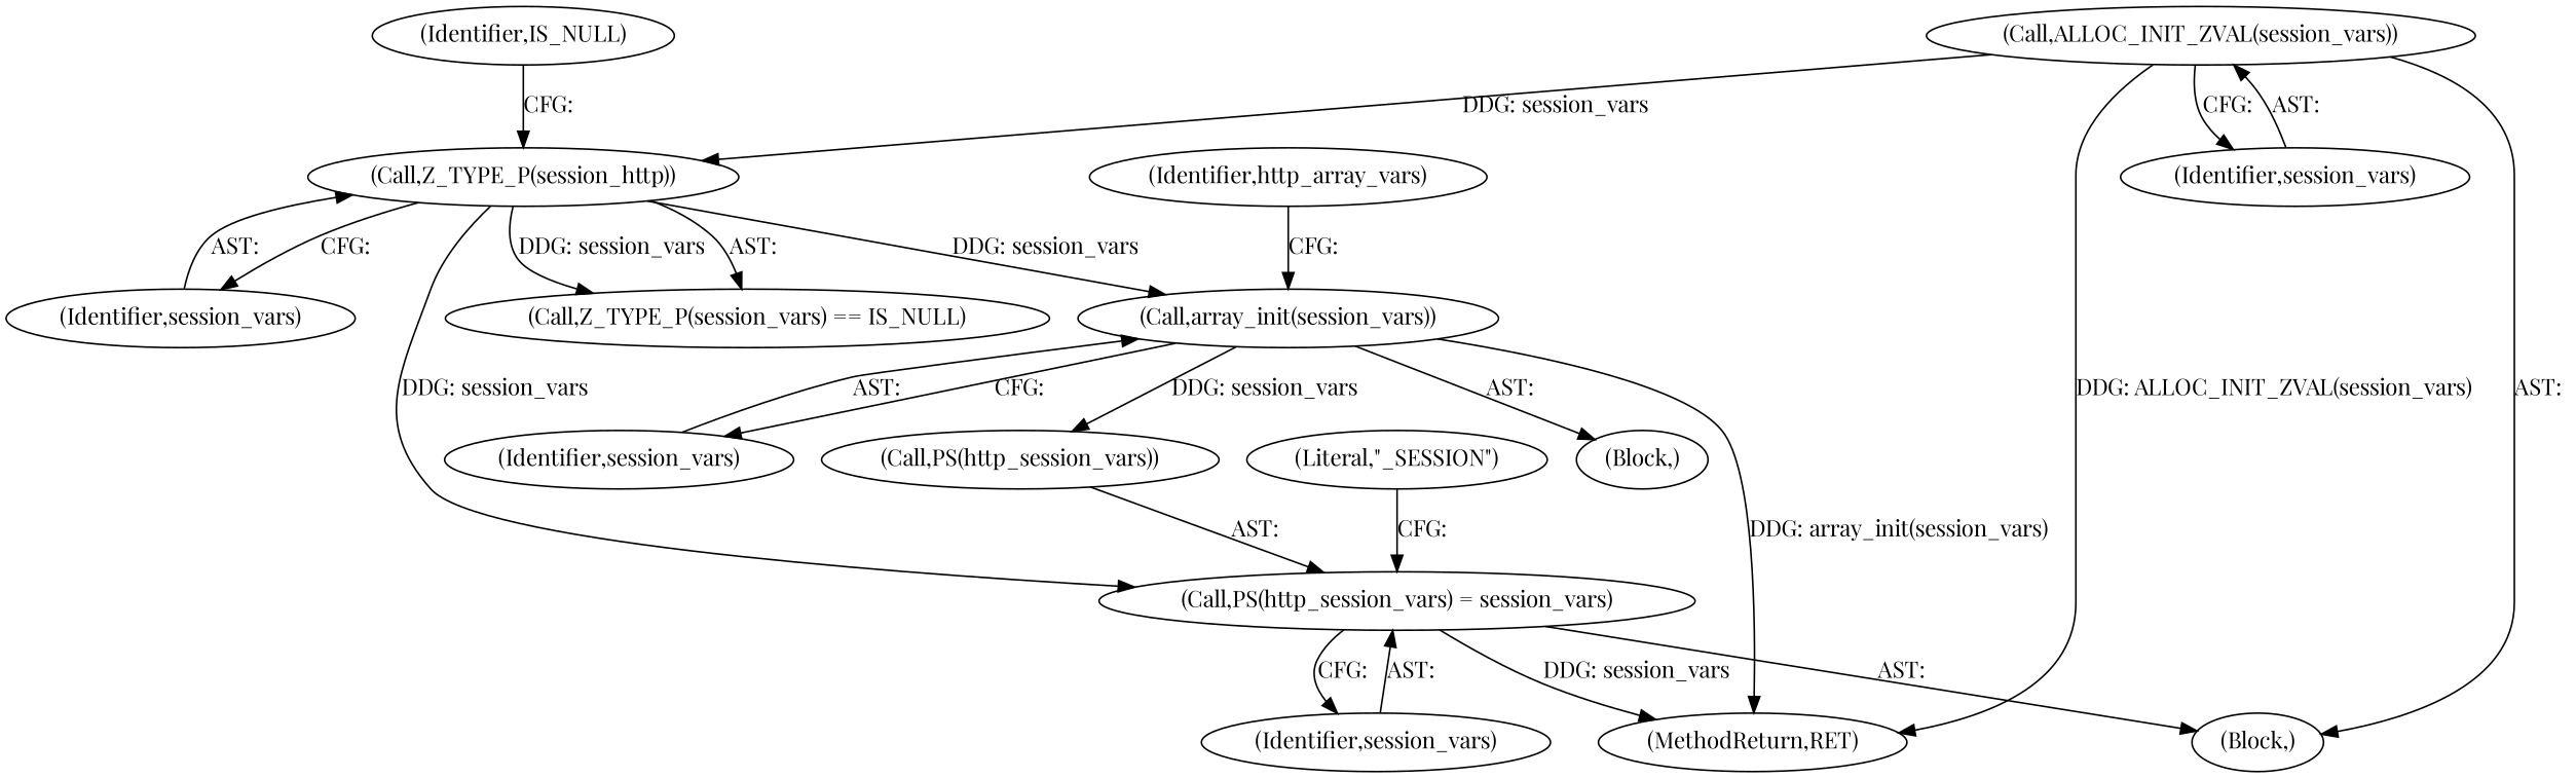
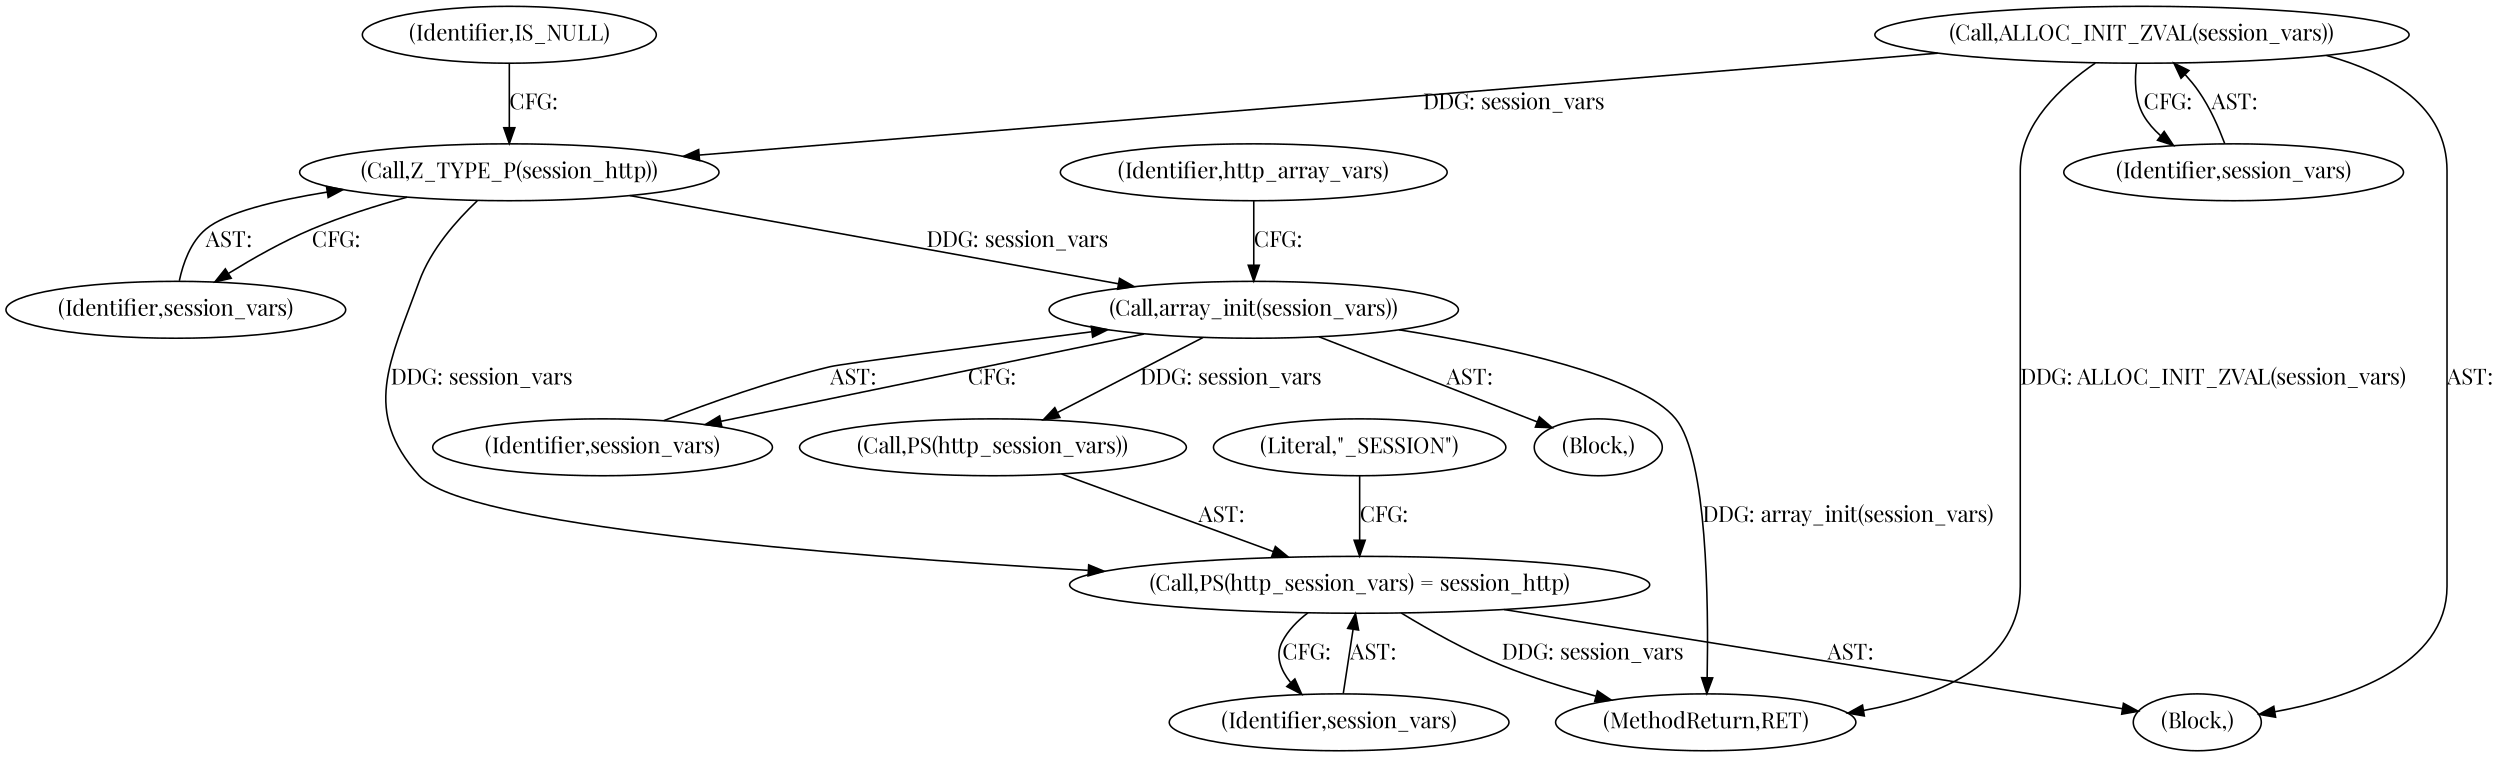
  digraph {
    fontname="Playfair Display"
    node [fontname="Playfair Display"]
    edge [fontname="Playfair Display"]
-   n1 [label="(Call,PS(http_session_vars) = session_vars)"]
+   n1 [label="(Call,PS(http_session_vars) = session_http)"]
    n2 [label="(Identifier,session_vars)"]
    n3 [label="(MethodReturn,RET)"]
    n4 [label="(Block,)"]
    n5 [label="(Call,array_init(session_vars))"]
    n6 [label="(Block,)"]
    n7 [label="(Identifier,session_vars)"]
    n8 [label="(Call,PS(http_session_vars))"]
    n9 [label="(Call,Z_TYPE_P(session_http))"]
-   n10 [label="(Call,Z_TYPE_P(session_vars) == IS_NULL)"]
    n11 [label="(Identifier,session_vars)"]
    n12 [label="(Call,ALLOC_INIT_ZVAL(session_vars))"]
    n13 [label="(Identifier,session_vars)"]
    n14 [label="(Literal,\"_SESSION\")"]
    n15 [label="(Identifier,http_array_vars)"]
    n16 [label="(Identifier,IS_NULL)"]
    n1 -> n2 [label="CFG: "]
    n1 -> n3 [label="DDG: session_vars"]
    n1 -> n4 [label="AST: "]
    n2 -> n1 [label="AST: "]
    n5 -> n3 [label="DDG: array_init(session_vars)"]
    n5 -> n6 [label="AST: "]
    n5 -> n7 [label="CFG: "]
    n5 -> n8 [label="DDG: session_vars"]
    n7 -> n5 [label="AST: "]
    n8 -> n1 [label="AST: "]
    n9 -> n1 [label="DDG: session_vars"]
    n9 -> n5 [label="DDG: session_vars"]
-   n9 -> n10 [label="AST: "]
-   n9 -> n10 [label="DDG: session_vars"]
    n9 -> n11 [label="CFG: "]
    n11 -> n9 [label="AST: "]
    n12 -> n3 [label="DDG: ALLOC_INIT_ZVAL(session_vars)"]
    n12 -> n4 [label="AST: "]
    n12 -> n9 [label="DDG: session_vars"]
    n12 -> n13 [label="CFG: "]
    n13 -> n12 [label="AST: "]
    n14 -> n1 [label="CFG: "]
    n15 -> n5 [label="CFG: "]
    n16 -> n9 [label="CFG: "]
  }
